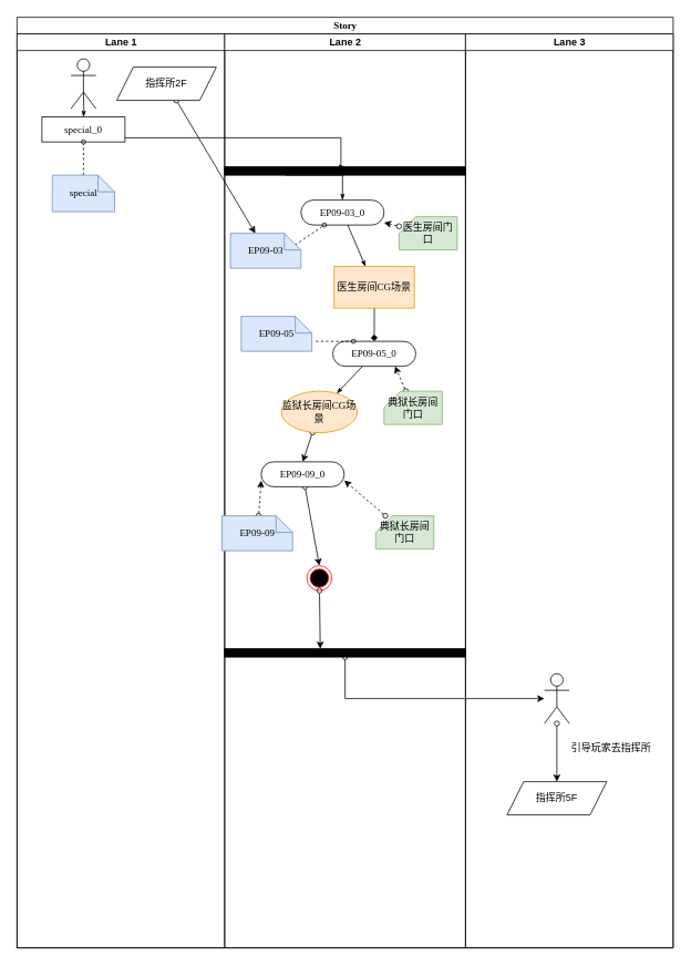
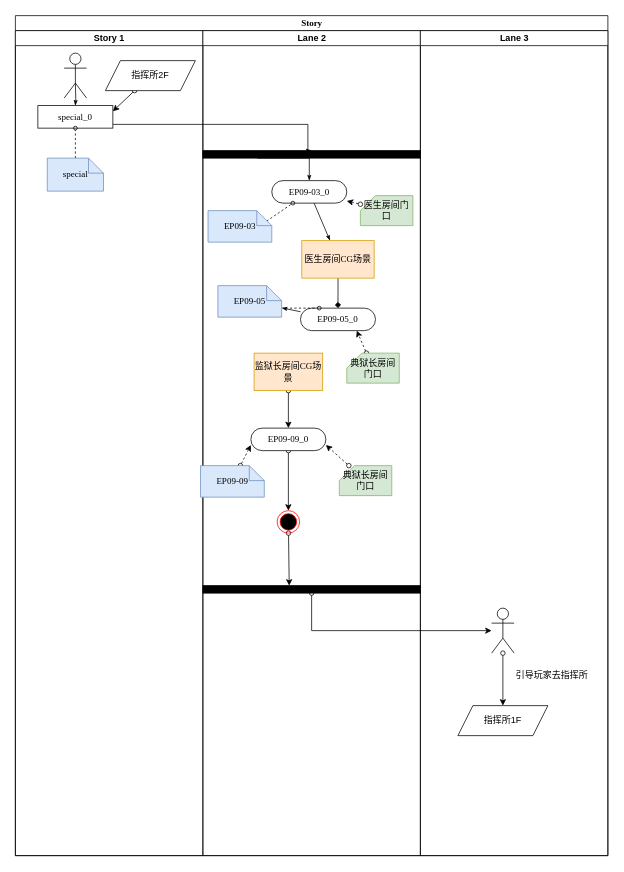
  <mxCell id="0" />
  <mxCell id="1" parent="0" />
  <mxCell id="2" value="Story" style="swimlane;html=1;childLayout=stackLayout;startSize=20;rounded=0;shadow=0;comic=0;labelBackgroundColor=none;strokeWidth=1;fontFamily=Verdana;fontSize=12;align=center;" parent="1" vertex="1"><mxGeometry x="20" y="20" width="790" height="1120" as="geometry" /></mxCell>
- <mxCell id="3" value="Lane 1" style="swimlane;html=1;startSize=20;" parent="2" vertex="1"><mxGeometry y="20" width="250" height="1100" as="geometry" /></mxCell>
+ <mxCell id="3" value="Story 1" style="swimlane;html=1;startSize=20;" parent="2" vertex="1"><mxGeometry y="20" width="250" height="1100" as="geometry" /></mxCell>
  <mxCell id="4" value="special_0" style="whiteSpace=wrap;html=1;shadow=0;comic=0;labelBackgroundColor=none;strokeWidth=1;fontFamily=Verdana;fontSize=12;align=center;arcSize=50;rounded=0;" parent="3" vertex="1"><mxGeometry x="30" y="100" width="100" height="30" as="geometry" /></mxCell>
  <mxCell id="5" style="edgeStyle=none;rounded=0;html=1;dashed=1;labelBackgroundColor=none;startArrow=none;startFill=0;startSize=5;endArrow=oval;endFill=0;endSize=5;jettySize=auto;orthogonalLoop=1;strokeWidth=1;fontFamily=Verdana;fontSize=12;entryX=0.5;entryY=1;entryDx=0;entryDy=0;exitX=0.5;exitY=0;exitDx=0;exitDy=0;exitPerimeter=0;" edge="1" parent="3" source="7" target="4"><mxGeometry relative="1" as="geometry"><mxPoint x="150" y="257.878" as="sourcePoint" /><mxPoint x="112.955" y="238" as="targetPoint" /></mxGeometry></mxCell>
  <mxCell id="6" style="edgeStyle=orthogonalEdgeStyle;rounded=0;html=1;labelBackgroundColor=none;startArrow=none;startFill=0;startSize=5;endArrow=classicThin;endFill=1;endSize=5;jettySize=auto;orthogonalLoop=1;strokeWidth=1;fontFamily=Verdana;fontSize=12" parent="3" target="4" edge="1"><mxGeometry relative="1" as="geometry"><mxPoint x="80" y="70" as="sourcePoint" /></mxGeometry></mxCell>
  <mxCell id="7" value="special" style="shape=note;whiteSpace=wrap;html=1;rounded=0;shadow=0;comic=0;labelBackgroundColor=none;strokeWidth=1;fontFamily=Verdana;fontSize=12;align=center;size=20;fillColor=#dae8fc;strokeColor=#6c8ebf;" vertex="1" parent="3"><mxGeometry x="42.5" y="170" width="75" height="44" as="geometry" /></mxCell>
  <mxCell id="8" value="" style="shape=umlActor;verticalLabelPosition=bottom;verticalAlign=top;html=1;outlineConnect=0;" vertex="1" parent="3"><mxGeometry x="65" y="30" width="30" height="60" as="geometry" /></mxCell>
- <mxCell id="9" style="edgeStyle=none;rounded=0;orthogonalLoop=1;jettySize=auto;html=1;startArrow=oval;startFill=0;" edge="1" parent="3" source="10" target="23"><mxGeometry relative="1" as="geometry" /></mxCell>
+ <mxCell id="9" style="edgeStyle=none;rounded=0;orthogonalLoop=1;jettySize=auto;html=1;entryX=1;entryY=0.25;entryDx=0;entryDy=0;startArrow=oval;startFill=0;" edge="1" parent="3" source="10" target="4"><mxGeometry relative="1" as="geometry" /></mxCell>
  <mxCell id="10" value="指挥所2F" style="shape=parallelogram;perimeter=parallelogramPerimeter;whiteSpace=wrap;html=1;fixedSize=1;" vertex="1" parent="3"><mxGeometry x="120" y="40" width="120" height="40" as="geometry" /></mxCell>
  <mxCell id="11" value="Lane 2" style="swimlane;html=1;startSize=20;" parent="2" vertex="1"><mxGeometry x="250" y="20" width="290" height="1100" as="geometry" /></mxCell>
  <mxCell id="12" value="" style="whiteSpace=wrap;html=1;rounded=0;shadow=0;comic=0;labelBackgroundColor=none;strokeWidth=1;fillColor=#000000;fontFamily=Verdana;fontSize=12;align=center;rotation=0;" parent="11" vertex="1"><mxGeometry y="160" width="290" height="10" as="geometry" /></mxCell>
  <mxCell id="13" value="EP09-03_0" style="rounded=1;whiteSpace=wrap;html=1;shadow=0;comic=0;labelBackgroundColor=none;strokeWidth=1;fontFamily=Verdana;fontSize=12;align=center;arcSize=50;" parent="11" vertex="1"><mxGeometry x="91.88" y="200" width="100" height="30" as="geometry" /></mxCell>
  <mxCell id="14" style="edgeStyle=orthogonalEdgeStyle;rounded=0;html=1;exitX=0.25;exitY=1;entryX=0.5;entryY=0;labelBackgroundColor=none;startArrow=none;startFill=0;startSize=5;endArrow=classicThin;endFill=1;endSize=5;jettySize=auto;orthogonalLoop=1;strokeWidth=1;fontFamily=Verdana;fontSize=12" parent="11" source="12" target="13" edge="1"><mxGeometry relative="1" as="geometry"><Array as="points"><mxPoint x="142" y="170" /></Array></mxGeometry></mxCell>
  <mxCell id="15" value="EP09-05_0" style="rounded=1;whiteSpace=wrap;html=1;shadow=0;comic=0;labelBackgroundColor=none;strokeWidth=1;fontFamily=Verdana;fontSize=12;align=center;arcSize=50;" parent="11" vertex="1"><mxGeometry x="130.13" y="370" width="100" height="30" as="geometry" /></mxCell>
  <mxCell id="16" style="edgeStyle=orthogonalEdgeStyle;rounded=0;orthogonalLoop=1;jettySize=auto;html=1;endArrow=diamond;" edge="1" parent="11" source="17" target="15"><mxGeometry relative="1" as="geometry" /></mxCell>
  <mxCell id="17" value="医生房间CG场景" style="rounded=0;whiteSpace=wrap;html=1;shadow=0;comic=0;labelBackgroundColor=none;strokeWidth=1;fontFamily=Verdana;fontSize=12;align=center;arcSize=50;fillColor=#ffe6cc;strokeColor=#d79b00;" parent="11" vertex="1"><mxGeometry x="131.88" y="280" width="96.5" height="50" as="geometry" /></mxCell>
  <mxCell id="18" style="edgeStyle=none;rounded=0;html=1;labelBackgroundColor=none;startArrow=none;startFill=0;startSize=5;endArrow=oval;endFill=0;endSize=5;jettySize=auto;orthogonalLoop=1;strokeWidth=1;fontFamily=Verdana;fontSize=12;dashed=1;" parent="11" target="13" edge="1"><mxGeometry relative="1" as="geometry"><mxPoint x="85.005" y="254" as="sourcePoint" /></mxGeometry></mxCell>
- <mxCell id="19" style="edgeStyle=none;rounded=0;html=1;labelBackgroundColor=none;startArrow=none;startFill=0;startSize=5;endArrow=classicThin;endFill=1;endSize=5;jettySize=auto;orthogonalLoop=1;strokeWidth=1;fontFamily=Verdana;fontSize=12" parent="11" source="15" target="22" edge="1"><mxGeometry relative="1" as="geometry" /></mxCell>
+ <mxCell id="19" style="edgeStyle=none;rounded=0;html=1;labelBackgroundColor=none;startArrow=none;startFill=0;startSize=5;endArrow=classicThin;endFill=1;endSize=5;jettySize=auto;orthogonalLoop=1;strokeWidth=1;fontFamily=Verdana;fontSize=12;" parent="11" source="15" target="24" edge="1"><mxGeometry relative="1" as="geometry" /></mxCell>
  <mxCell id="20" style="edgeStyle=none;rounded=0;html=1;labelBackgroundColor=none;startArrow=none;startFill=0;startSize=5;endArrow=classicThin;endFill=1;endSize=5;jettySize=auto;orthogonalLoop=1;strokeWidth=1;fontFamily=Verdana;fontSize=12" parent="11" source="13" target="17" edge="1"><mxGeometry relative="1" as="geometry" /></mxCell>
  <mxCell id="21" style="edgeStyle=none;rounded=0;orthogonalLoop=1;jettySize=auto;html=1;entryX=0.5;entryY=0;entryDx=0;entryDy=0;startArrow=oval;startFill=0;" edge="1" parent="11" source="22" target="27"><mxGeometry relative="1" as="geometry" /></mxCell>
- <mxCell id="22" value="监狱长房间CG场景" style="ellipse;whiteSpace=wrap;html=1;shadow=0;comic=0;labelBackgroundColor=none;strokeWidth=1;fontFamily=Verdana;fontSize=12;align=center;arcSize=50;fillColor=#ffe6cc;strokeColor=#d79b00;" parent="11" vertex="1"><mxGeometry x="68.25" y="430" width="91.5" height="50" as="geometry" /></mxCell>
+ <mxCell id="22" value="监狱长房间CG场景" style="rounded=0;whiteSpace=wrap;html=1;shadow=0;comic=0;labelBackgroundColor=none;strokeWidth=1;fontFamily=Verdana;fontSize=12;align=center;arcSize=50;fillColor=#ffe6cc;strokeColor=#d79b00;" parent="11" vertex="1"><mxGeometry x="68.25" y="430" width="91.5" height="50" as="geometry" /></mxCell>
  <mxCell id="23" value="EP09-03" style="shape=note;whiteSpace=wrap;html=1;rounded=0;shadow=0;comic=0;labelBackgroundColor=none;strokeWidth=1;fontFamily=Verdana;fontSize=12;align=center;size=20;fillColor=#dae8fc;strokeColor=#6c8ebf;" parent="11" vertex="1"><mxGeometry x="6.88" y="240" width="85" height="42" as="geometry" /></mxCell>
  <mxCell id="24" value="EP09-05" style="shape=note;whiteSpace=wrap;html=1;rounded=0;shadow=0;comic=0;labelBackgroundColor=none;strokeWidth=1;fontFamily=Verdana;fontSize=12;align=center;size=20;fillColor=#dae8fc;strokeColor=#6c8ebf;" vertex="1" parent="11"><mxGeometry x="20" y="340" width="85" height="42" as="geometry" /></mxCell>
  <mxCell id="25" style="edgeStyle=none;rounded=0;html=1;labelBackgroundColor=none;startArrow=none;startFill=0;startSize=5;endArrow=oval;endFill=0;endSize=5;jettySize=auto;orthogonalLoop=1;strokeWidth=1;fontFamily=Verdana;fontSize=12;dashed=1;entryX=0.25;entryY=0;entryDx=0;entryDy=0;" edge="1" parent="11" target="15"><mxGeometry relative="1" as="geometry"><mxPoint x="110" y="370" as="sourcePoint" /><mxPoint x="130.005" y="240" as="targetPoint" /></mxGeometry></mxCell>
  <mxCell id="26" style="edgeStyle=none;rounded=0;orthogonalLoop=1;jettySize=auto;html=1;entryX=0.5;entryY=0;entryDx=0;entryDy=0;startArrow=oval;startFill=0;" edge="1" parent="11" source="27" target="37"><mxGeometry relative="1" as="geometry" /></mxCell>
- <mxCell id="27" value="EP09-09_0" style="rounded=1;whiteSpace=wrap;html=1;shadow=0;comic=0;labelBackgroundColor=none;strokeWidth=1;fontFamily=Verdana;fontSize=12;align=center;arcSize=50;" vertex="1" parent="11"><mxGeometry x="44" y="515" width="100" height="30" as="geometry" /></mxCell>
+ <mxCell id="27" value="EP09-09_0" style="rounded=1;whiteSpace=wrap;html=1;shadow=0;comic=0;labelBackgroundColor=none;strokeWidth=1;fontFamily=Verdana;fontSize=12;align=center;arcSize=50;" vertex="1" parent="11"><mxGeometry x="64" y="530" width="100" height="30" as="geometry" /></mxCell>
  <mxCell id="28" style="edgeStyle=none;rounded=0;orthogonalLoop=1;jettySize=auto;html=1;dashed=1;startArrow=oval;startFill=0;" edge="1" parent="11" source="29" target="13"><mxGeometry relative="1" as="geometry" /></mxCell>
  <mxCell id="29" value="医生房间门口" style="shape=card;whiteSpace=wrap;html=1;size=20;fillColor=#d5e8d4;strokeColor=#82b366;" vertex="1" parent="11"><mxGeometry x="210" y="220" width="70" height="40" as="geometry" /></mxCell>
  <mxCell id="30" style="edgeStyle=none;rounded=0;orthogonalLoop=1;jettySize=auto;html=1;entryX=0.75;entryY=1;entryDx=0;entryDy=0;dashed=1;startArrow=oval;startFill=0;" edge="1" parent="11" source="31" target="15"><mxGeometry relative="1" as="geometry" /></mxCell>
  <mxCell id="31" value="典狱长房间门口" style="shape=card;whiteSpace=wrap;html=1;size=20;fillColor=#d5e8d4;strokeColor=#82b366;" vertex="1" parent="11"><mxGeometry x="191.88" y="430" width="70" height="40" as="geometry" /></mxCell>
  <mxCell id="32" style="edgeStyle=none;rounded=0;orthogonalLoop=1;jettySize=auto;html=1;entryX=1;entryY=0.75;entryDx=0;entryDy=0;dashed=1;startArrow=oval;startFill=0;" edge="1" parent="11" source="33" target="27"><mxGeometry relative="1" as="geometry" /></mxCell>
  <mxCell id="33" value="典狱长房间门口" style="shape=card;whiteSpace=wrap;html=1;size=20;fillColor=#d5e8d4;strokeColor=#82b366;" vertex="1" parent="11"><mxGeometry x="181.88" y="580" width="70" height="40" as="geometry" /></mxCell>
  <mxCell id="34" style="edgeStyle=none;rounded=0;orthogonalLoop=1;jettySize=auto;html=1;entryX=0;entryY=0.75;entryDx=0;entryDy=0;dashed=1;startArrow=oval;startFill=0;" edge="1" parent="11" source="35" target="27"><mxGeometry relative="1" as="geometry" /></mxCell>
  <mxCell id="35" value="EP09-09" style="shape=note;whiteSpace=wrap;html=1;rounded=0;shadow=0;comic=0;labelBackgroundColor=none;strokeWidth=1;fontFamily=Verdana;fontSize=12;align=center;size=20;fillColor=#dae8fc;strokeColor=#6c8ebf;" vertex="1" parent="11"><mxGeometry x="-3.12" y="580" width="85" height="42" as="geometry" /></mxCell>
  <mxCell id="36" style="edgeStyle=none;rounded=0;orthogonalLoop=1;jettySize=auto;html=1;entryX=0.397;entryY=0;entryDx=0;entryDy=0;entryPerimeter=0;startArrow=oval;startFill=0;" edge="1" parent="11" source="37" target="38"><mxGeometry relative="1" as="geometry" /></mxCell>
  <mxCell id="37" value="" style="ellipse;html=1;shape=endState;fillColor=#000000;strokeColor=#ff0000;" vertex="1" parent="11"><mxGeometry x="99" y="640" width="30" height="30" as="geometry" /></mxCell>
  <mxCell id="38" value="" style="whiteSpace=wrap;html=1;rounded=0;shadow=0;comic=0;labelBackgroundColor=none;strokeWidth=1;fillColor=#000000;fontFamily=Verdana;fontSize=12;align=center;rotation=0;" vertex="1" parent="11"><mxGeometry y="740" width="290" height="10" as="geometry" /></mxCell>
  <mxCell id="39" value="Lane 3" style="swimlane;html=1;startSize=20;" parent="2" vertex="1"><mxGeometry x="540" y="20" width="250" height="1100" as="geometry" /></mxCell>
  <mxCell id="40" style="rounded=0;html=1;labelBackgroundColor=none;startArrow=none;startFill=0;startSize=5;endArrow=classicThin;endFill=1;endSize=5;jettySize=auto;orthogonalLoop=1;strokeWidth=1;fontFamily=Verdana;fontSize=12" parent="39" edge="1"><mxGeometry relative="1" as="geometry"><mxPoint x="61.25" y="268" as="targetPoint" /></mxGeometry></mxCell>
  <mxCell id="41" style="edgeStyle=none;rounded=0;html=1;labelBackgroundColor=none;startArrow=none;startFill=0;startSize=5;endArrow=classicThin;endFill=1;endSize=5;jettySize=auto;orthogonalLoop=1;strokeWidth=1;fontFamily=Verdana;fontSize=12" parent="39" edge="1"><mxGeometry relative="1" as="geometry"><mxPoint x="35" y="367.222" as="targetPoint" /></mxGeometry></mxCell>
  <mxCell id="42" style="edgeStyle=none;rounded=0;html=1;labelBackgroundColor=none;startArrow=none;startFill=0;startSize=5;endArrow=classicThin;endFill=1;endSize=5;jettySize=auto;orthogonalLoop=1;strokeWidth=1;fontFamily=Verdana;fontSize=12" parent="39" edge="1"><mxGeometry relative="1" as="geometry"><mxPoint x="70.565" y="298" as="sourcePoint" /></mxGeometry></mxCell>
  <mxCell id="43" style="edgeStyle=none;rounded=0;html=1;dashed=1;labelBackgroundColor=none;startArrow=none;startFill=0;startSize=5;endArrow=oval;endFill=0;endSize=5;jettySize=auto;orthogonalLoop=1;strokeWidth=1;fontFamily=Verdana;fontSize=12" parent="39" edge="1"><mxGeometry relative="1" as="geometry"><mxPoint x="160" y="257.878" as="sourcePoint" /></mxGeometry></mxCell>
  <mxCell id="44" style="edgeStyle=none;rounded=0;html=1;dashed=1;labelBackgroundColor=none;startArrow=none;startFill=0;startSize=5;endArrow=oval;endFill=0;endSize=5;jettySize=auto;orthogonalLoop=1;strokeWidth=1;fontFamily=Verdana;fontSize=12" parent="39" edge="1"><mxGeometry relative="1" as="geometry"><mxPoint x="85" y="281.814" as="targetPoint" /></mxGeometry></mxCell>
  <mxCell id="45" style="edgeStyle=none;rounded=0;html=1;dashed=1;labelBackgroundColor=none;startArrow=none;startFill=0;startSize=5;endArrow=oval;endFill=0;endSize=5;jettySize=auto;orthogonalLoop=1;strokeWidth=1;fontFamily=Verdana;fontSize=12" parent="39" edge="1"><mxGeometry relative="1" as="geometry"><mxPoint x="154.744" y="415" as="sourcePoint" /></mxGeometry></mxCell>
  <mxCell id="46" style="edgeStyle=none;rounded=0;html=1;dashed=1;labelBackgroundColor=none;startArrow=none;startFill=0;startSize=5;endArrow=oval;endFill=0;endSize=5;jettySize=auto;orthogonalLoop=1;strokeWidth=1;fontFamily=Verdana;fontSize=12" parent="39" edge="1"><mxGeometry relative="1" as="geometry"><mxPoint x="35" y="389.538" as="targetPoint" /></mxGeometry></mxCell>
- <mxCell id="47" value="指挥所5F" style="shape=parallelogram;perimeter=parallelogramPerimeter;whiteSpace=wrap;html=1;fixedSize=1;" vertex="1" parent="39"><mxGeometry x="50" y="900" width="120" height="40" as="geometry" /></mxCell>
+ <mxCell id="47" value="指挥所1F" style="shape=parallelogram;perimeter=parallelogramPerimeter;whiteSpace=wrap;html=1;fixedSize=1;" vertex="1" parent="39"><mxGeometry x="50" y="900" width="120" height="40" as="geometry" /></mxCell>
  <mxCell id="48" style="edgeStyle=none;rounded=0;orthogonalLoop=1;jettySize=auto;html=1;entryX=0.5;entryY=0;entryDx=0;entryDy=0;startArrow=oval;startFill=0;" edge="1" parent="39" source="49" target="47"><mxGeometry relative="1" as="geometry" /></mxCell>
  <mxCell id="49" value="" style="shape=umlActor;verticalLabelPosition=bottom;verticalAlign=top;html=1;outlineConnect=0;" vertex="1" parent="39"><mxGeometry x="95" y="770" width="30" height="60" as="geometry" /></mxCell>
  <mxCell id="50" value="引导玩家去指挥所" style="text;html=1;align=center;verticalAlign=middle;resizable=0;points=[];autosize=1;" vertex="1" parent="39"><mxGeometry x="120" y="850" width="110" height="20" as="geometry" /></mxCell>
  <mxCell id="51" style="edgeStyle=orthogonalEdgeStyle;rounded=0;html=1;entryX=0.5;entryY=0;labelBackgroundColor=none;startArrow=none;startFill=0;startSize=5;endArrow=classicThin;endFill=1;endSize=5;jettySize=auto;orthogonalLoop=1;strokeWidth=1;fontFamily=Verdana;fontSize=12" parent="2" source="4" target="12" edge="1"><mxGeometry relative="1" as="geometry"><Array as="points"><mxPoint x="390" y="145" /></Array></mxGeometry></mxCell>
  <mxCell id="52" style="edgeStyle=none;rounded=0;orthogonalLoop=1;jettySize=auto;html=1;startArrow=oval;startFill=0;" edge="1" parent="2" source="38" target="49"><mxGeometry relative="1" as="geometry"><mxPoint x="395" y="830" as="targetPoint" /><Array as="points"><mxPoint x="395" y="820" /></Array></mxGeometry></mxCell>
